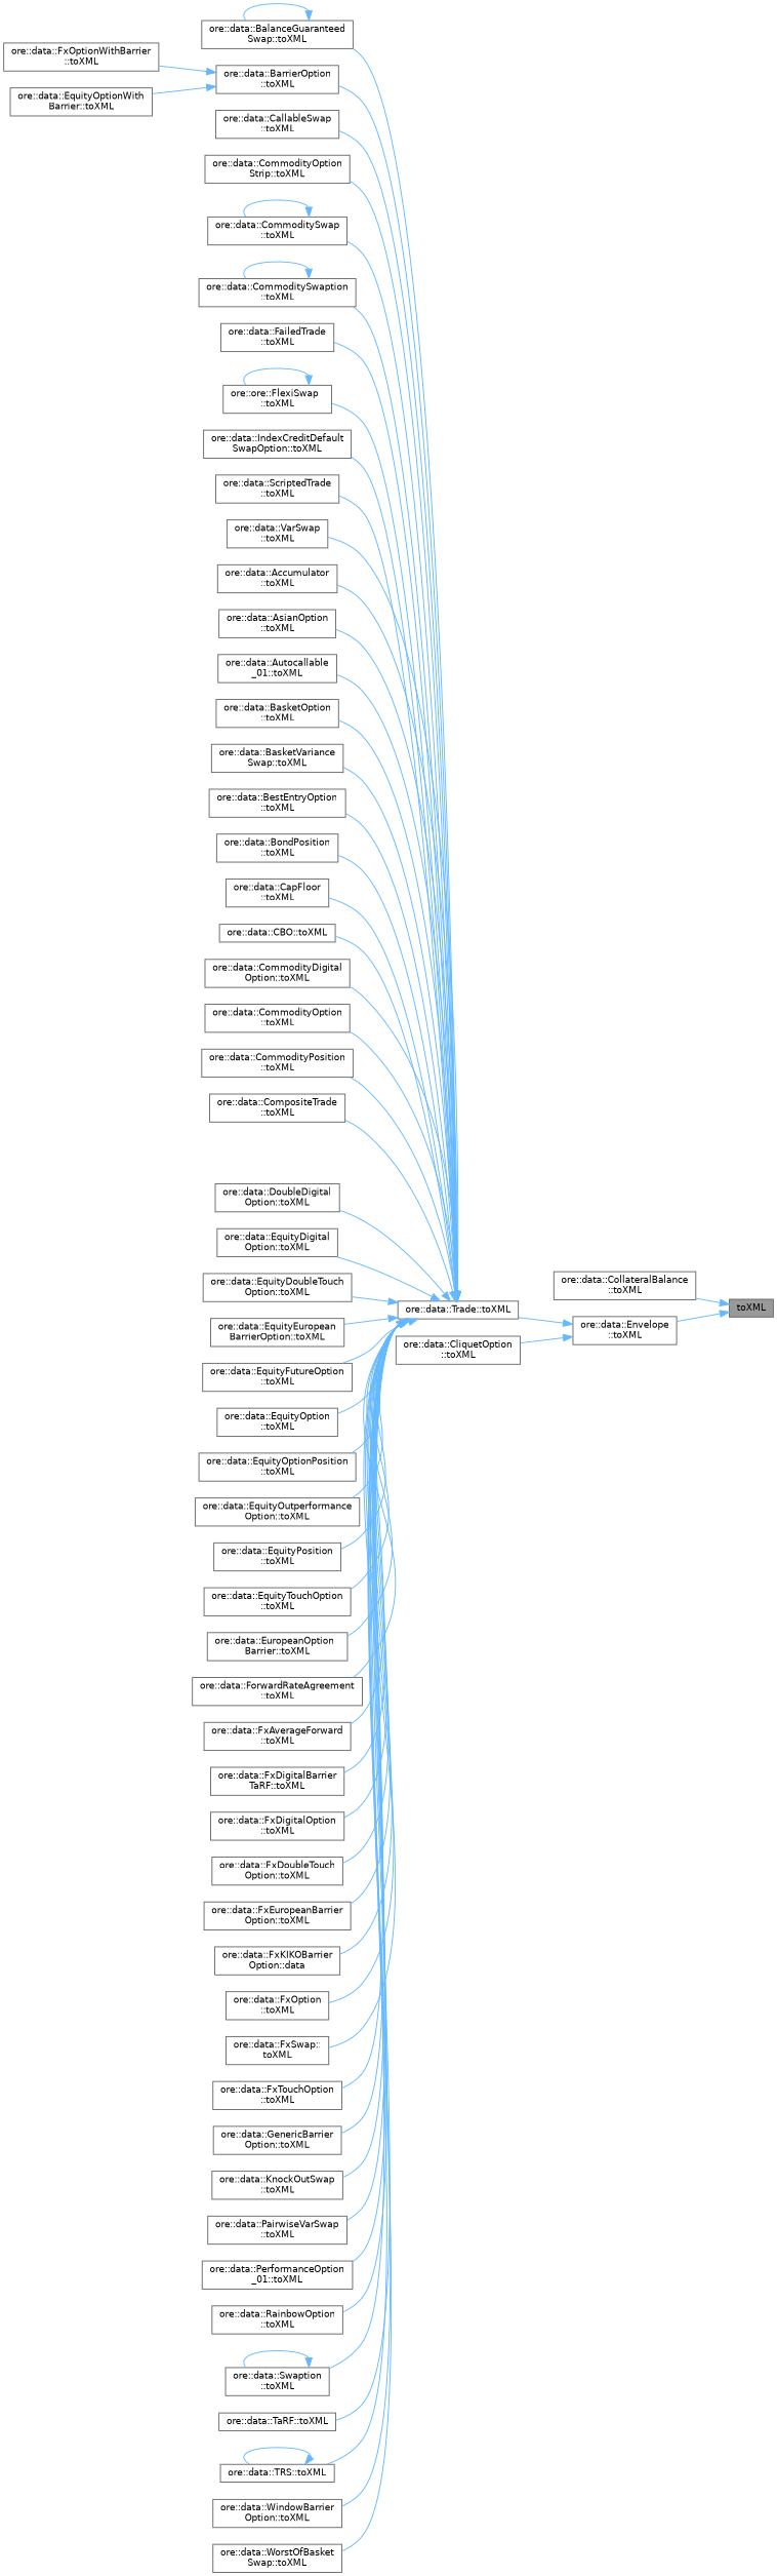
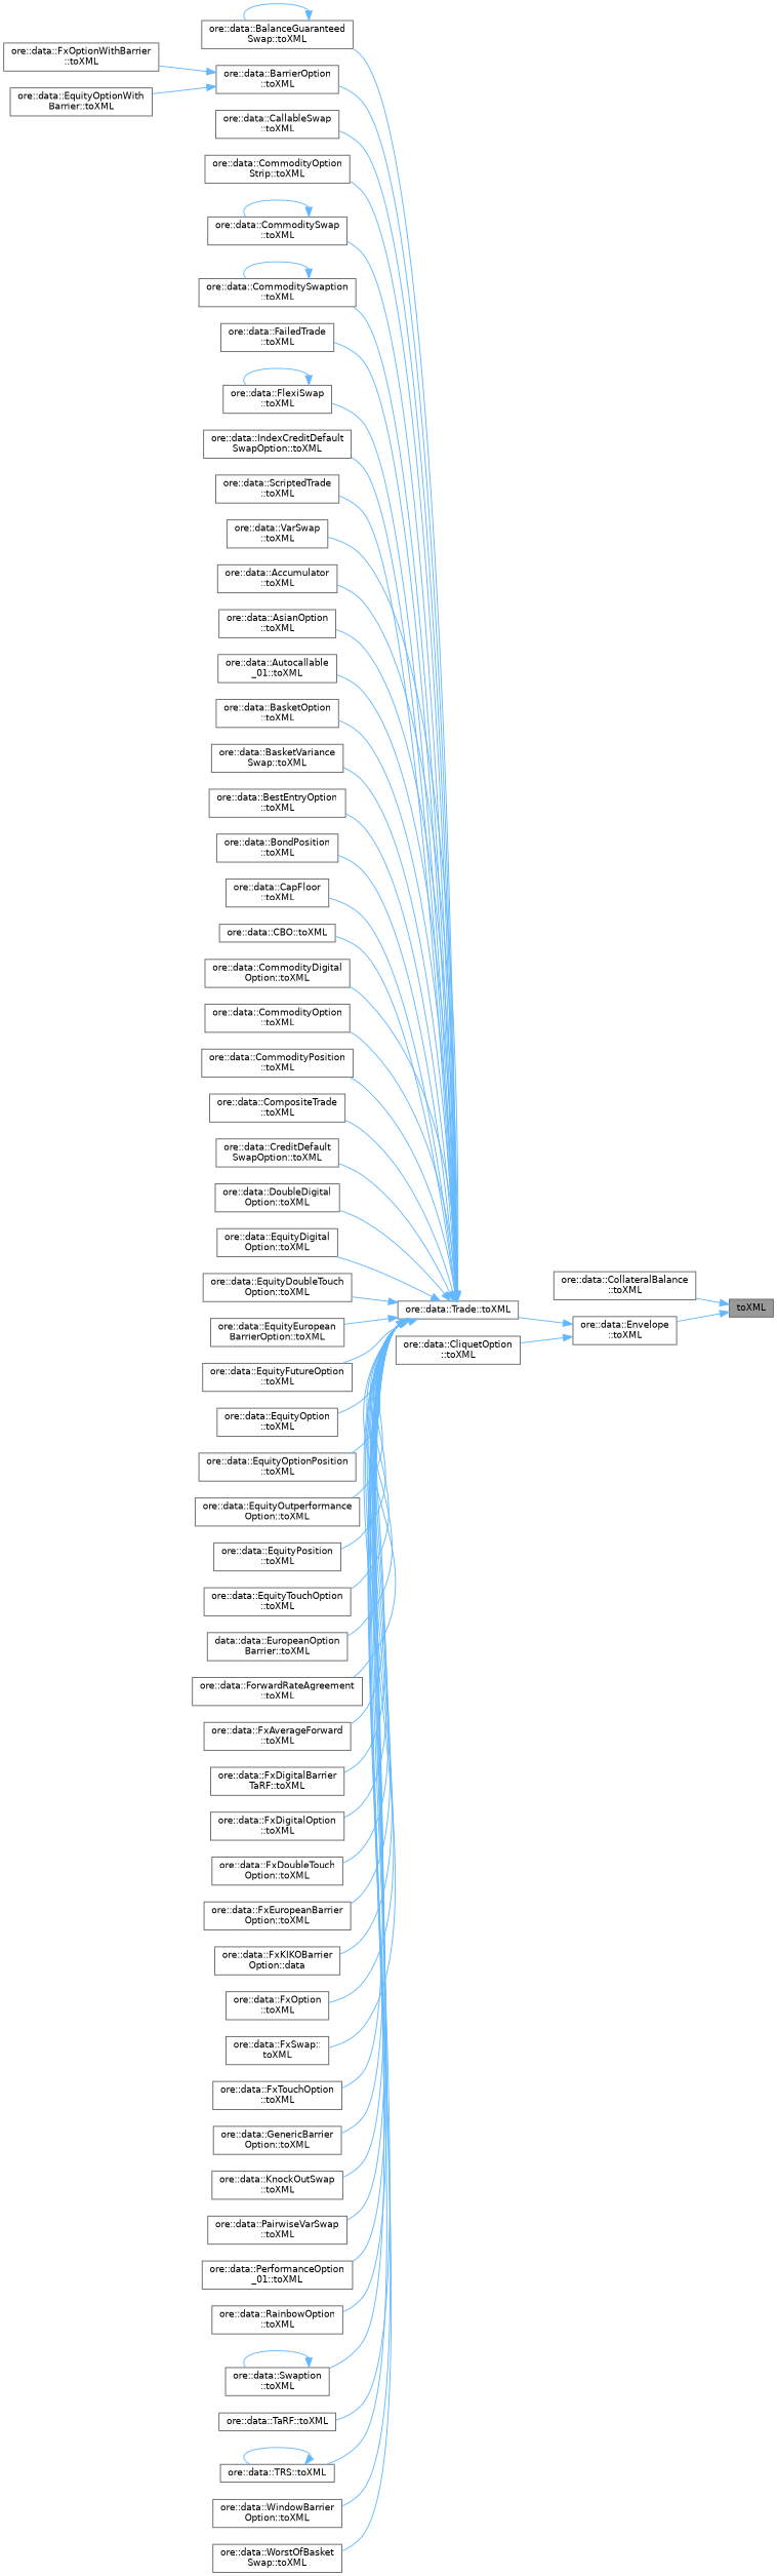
  digraph {
    rankdir=RL
    node [color=grey40 fillcolor=white fontname=Helvetica fontsize=10 shape=box style=filled]
    edge [color=steelblue1 dir=back fontname=Helvetica fontsize=10 labelfontname=Helvetica labelfontsize=10 style=solid]
    n1 [color=gray40 fillcolor=grey60 fontcolor=black height=0.2 label=toXML width=0.4]
    n2 [height=0.2 label="ore::data::CollateralBalance\l::toXML" width=0.4]
    n3 [height=0.2 label="ore::data::Envelope\l::toXML" width=0.4]
    n4 [height=0.2 label="ore::data::Trade::toXML" width=0.4]
    n5 [height=0.2 label="ore::data::CliquetOption\l::toXML" width=0.4]
    n6 [height=0.2 label="ore::data::BalanceGuaranteed\lSwap::toXML" width=0.4]
    n7 [height=0.2 label="ore::data::BarrierOption\l::toXML" width=0.4]
    n8 [height=0.2 label="ore::data::CallableSwap\l::toXML" width=0.4]
    n9 [height=0.2 label="ore::data::CommodityOption\lStrip::toXML" width=0.4]
    n10 [height=0.2 label="ore::data::CommoditySwap\l::toXML" width=0.4]
    n11 [height=0.2 label="ore::data::CommoditySwaption\l::toXML" width=0.4]
    n12 [height=0.2 label="ore::data::FailedTrade\l::toXML" width=0.4]
-   n13 [height=0.2 label="ore::ore::FlexiSwap\l::toXML" width=0.4]
+   n13 [height=0.2 label="ore::data::FlexiSwap\l::toXML" width=0.4]
    n14 [height=0.2 label="ore::data::IndexCreditDefault\lSwapOption::toXML" width=0.4]
    n15 [height=0.2 label="ore::data::ScriptedTrade\l::toXML" width=0.4]
    n16 [height=0.2 label="ore::data::VarSwap\l::toXML" width=0.4]
    n17 [height=0.2 label="ore::data::Accumulator\l::toXML" width=0.4]
    n18 [height=0.2 label="ore::data::AsianOption\l::toXML" width=0.4]
    n19 [height=0.2 label="ore::data::Autocallable\l_01::toXML" width=0.4]
    n20 [height=0.2 label="ore::data::BasketOption\l::toXML" width=0.4]
    n21 [height=0.2 label="ore::data::BasketVariance\lSwap::toXML" width=0.4]
    n22 [height=0.2 label="ore::data::BestEntryOption\l::toXML" width=0.4]
    n23 [height=0.2 label="ore::data::BondPosition\l::toXML" width=0.4]
    n24 [height=0.2 label="ore::data::CapFloor\l::toXML" width=0.4]
    n25 [height=0.2 label="ore::data::CBO::toXML" width=0.4]
    n26 [height=0.2 label="ore::data::CommodityDigital\lOption::toXML" width=0.4]
    n27 [height=0.2 label="ore::data::CommodityOption\l::toXML" width=0.4]
    n28 [height=0.2 label="ore::data::CommodityPosition\l::toXML" width=0.4]
    n29 [height=0.2 label="ore::data::CompositeTrade\l::toXML" width=0.4]
+   n30 [height=0.2 label="ore::data::CreditDefault\lSwapOption::toXML" width=0.4]
    n31 [height=0.2 label="ore::data::DoubleDigital\lOption::toXML" width=0.4]
    n32 [height=0.2 label="ore::data::EquityDigital\lOption::toXML" width=0.4]
    n33 [height=0.2 label="ore::data::EquityDoubleTouch\lOption::toXML" width=0.4]
    n34 [height=0.2 label="ore::data::EquityEuropean\lBarrierOption::toXML" width=0.4]
    n35 [height=0.2 label="ore::data::EquityFutureOption\l::toXML" width=0.4]
    n36 [height=0.2 label="ore::data::EquityOption\l::toXML" width=0.4]
    n37 [height=0.2 label="ore::data::EquityOptionPosition\l::toXML" width=0.4]
    n38 [height=0.2 label="ore::data::EquityOutperformance\lOption::toXML" width=0.4]
    n39 [height=0.2 label="ore::data::EquityPosition\l::toXML" width=0.4]
    n40 [height=0.2 label="ore::data::EquityTouchOption\l::toXML" width=0.4]
-   n41 [height=0.2 label="ore::data::EuropeanOption\lBarrier::toXML" width=0.4]
+   n41 [height=0.2 label="data::data::EuropeanOption\lBarrier::toXML" width=0.4]
    n42 [height=0.2 label="ore::data::ForwardRateAgreement\l::toXML" width=0.4]
    n43 [height=0.2 label="ore::data::FxAverageForward\l::toXML" width=0.4]
    n44 [height=0.2 label="ore::data::FxDigitalBarrier\lTaRF::toXML" width=0.4]
    n45 [height=0.2 label="ore::data::FxDigitalOption\l::toXML" width=0.4]
    n46 [height=0.2 label="ore::data::FxDoubleTouch\lOption::toXML" width=0.4]
    n47 [height=0.2 label="ore::data::FxEuropeanBarrier\lOption::toXML" width=0.4]
    n48 [height=0.2 label="ore::data::FxKIKOBarrier\lOption::data" width=0.4]
    n49 [height=0.2 label="ore::data::FxOption\l::toXML" width=0.4]
    n50 [height=0.2 label="ore::data::FxSwap::\ltoXML" width=0.4]
    n51 [height=0.2 label="ore::data::FxTouchOption\l::toXML" width=0.4]
    n52 [height=0.2 label="ore::data::GenericBarrier\lOption::toXML" width=0.4]
    n53 [height=0.2 label="ore::data::KnockOutSwap\l::toXML" width=0.4]
    n54 [height=0.2 label="ore::data::PairwiseVarSwap\l::toXML" width=0.4]
    n55 [height=0.2 label="ore::data::PerformanceOption\l_01::toXML" width=0.4]
    n56 [height=0.2 label="ore::data::RainbowOption\l::toXML" width=0.4]
    n57 [height=0.2 label="ore::data::Swaption\l::toXML" width=0.4]
    n58 [height=0.2 label="ore::data::TaRF::toXML" width=0.4]
    n59 [height=0.2 label="ore::data::TRS::toXML" width=0.4]
    n60 [height=0.2 label="ore::data::WindowBarrier\lOption::toXML" width=0.4]
    n61 [height=0.2 label="ore::data::WorstOfBasket\lSwap::toXML" width=0.4]
    n62 [height=0.2 label="ore::data::FxOptionWithBarrier\l::toXML" width=0.4]
    n63 [height=0.2 label="ore::data::EquityOptionWith\lBarrier::toXML" width=0.4]
    n1 -> n2
    n1 -> n3
    n3 -> n4
    n3 -> n5
    n4 -> n6
    n4 -> n7
    n4 -> n8
    n4 -> n9
    n4 -> n10
    n4 -> n11
    n4 -> n12
    n4 -> n13
    n4 -> n14
    n4 -> n15
    n4 -> n16
    n4 -> n17
    n4 -> n18
    n4 -> n19
    n4 -> n20
    n4 -> n21
    n4 -> n22
    n4 -> n23
    n4 -> n24
    n4 -> n25
    n4 -> n26
    n4 -> n27
    n4 -> n28
    n4 -> n29
+   n4 -> n30
    n4 -> n31
    n4 -> n32
    n4 -> n33
    n4 -> n34
    n4 -> n35
    n4 -> n36
    n4 -> n37
    n4 -> n38
    n4 -> n39
    n4 -> n40
    n4 -> n41
    n4 -> n42
    n4 -> n43
    n4 -> n44
    n4 -> n45
    n4 -> n46
    n4 -> n47
    n4 -> n48
    n4 -> n49
    n4 -> n50
    n4 -> n51
    n4 -> n52
    n4 -> n53
    n4 -> n54
    n4 -> n55
    n4 -> n56
    n4 -> n57
    n4 -> n58
    n4 -> n59
    n4 -> n60
    n4 -> n61
    n6 -> n6
    n7 -> n62
    n7 -> n63
    n10 -> n10
    n11 -> n11
    n13 -> n13
    n57 -> n57
    n59 -> n59
  }
